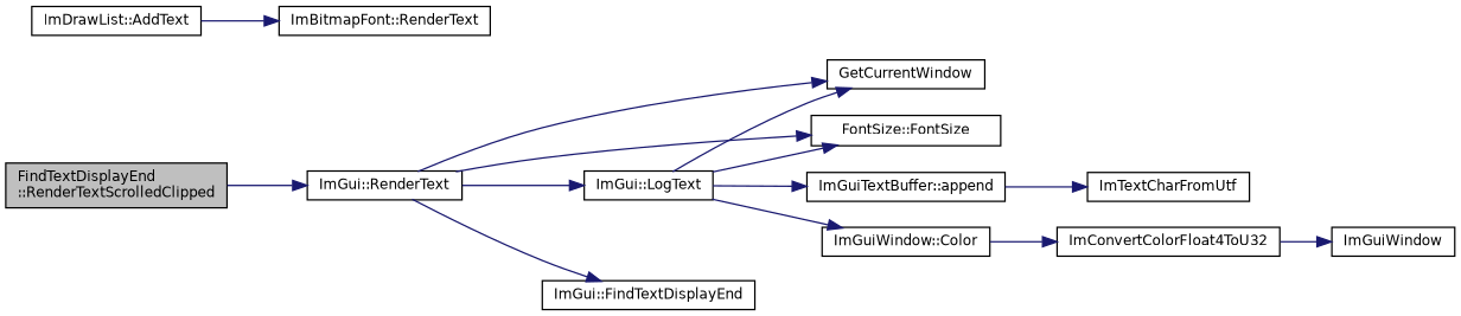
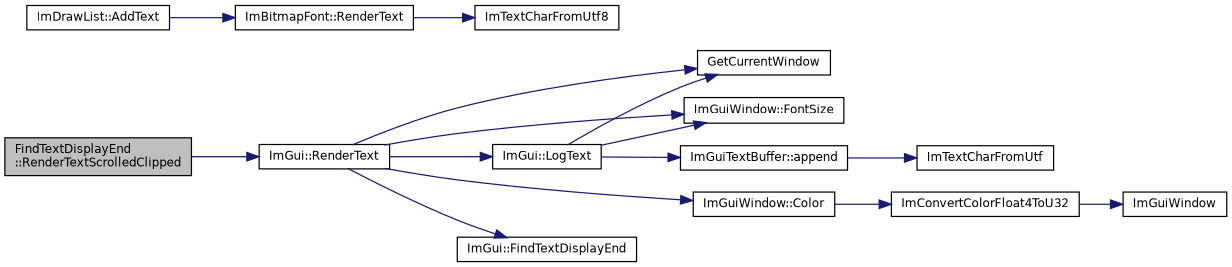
  digraph {
    rankdir=LR
    node [color=black fillcolor=white fontname=Helvetica fontsize=10 shape=record style=filled]
    edge [color=midnightblue fontname=Helvetica fontsize=10 labelfontname=Helvetica labelfontsize=10 style=solid]
    n1 [fillcolor=grey75 fontcolor=black height=0.2 label="FindTextDisplayEnd\l::RenderTextScrolledClipped" width=0.4]
    n2 [height=0.2 label="ImGui::RenderText" width=0.4]
    n3 [height=0.2 label=GetCurrentWindow width=0.4]
    n4 [height=0.2 label="ImGui::FindTextDisplayEnd" width=0.4]
-   n5 [height=0.2 label="FontSize::FontSize" width=0.4]
+   n5 [height=0.2 label="ImGuiWindow::FontSize" width=0.4]
    n6 [height=0.2 label="ImGuiWindow::Color" width=0.4]
    n7 [height=0.2 label="ImGui::LogText" width=0.4]
    n8 [height=0.2 label="ImDrawList::AddText" width=0.4]
    n9 [height=0.2 label="ImBitmapFont::RenderText" width=0.4]
    n10 [height=0.2 label=ImConvertColorFloat4ToU32 width=0.4]
    n11 [height=0.2 label="ImGuiTextBuffer::append" width=0.4]
+   n12 [height=0.2 label=ImTextCharFromUtf8 width=0.4]
    n13 [height=0.2 label=ImGuiWindow width=0.4]
    n14 [height=0.2 label=ImTextCharFromUtf width=0.4]
    n1 -> n2
    n2 -> n3
    n2 -> n4
    n2 -> n5
-   n7 -> n6
+   n2 -> n6
    n2 -> n7
    n6 -> n10
    n7 -> n3
    n7 -> n5
    n7 -> n11
    n8 -> n9
+   n9 -> n12
    n10 -> n13
    n11 -> n14
  }
